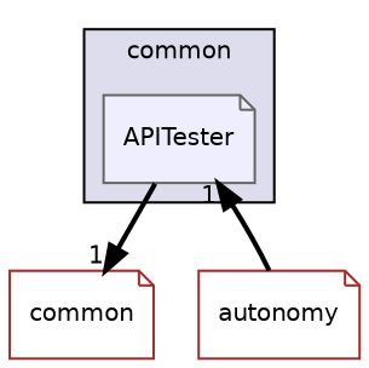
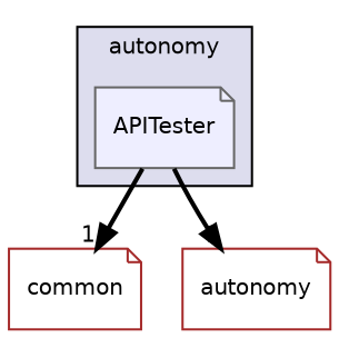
  digraph {
    compound=true
    node [color=brown fontname=Helvetica fontsize=10 shape=note]
    edge [headlabel=1 labeldistance=1.5 labelfontname=Helvetica labelfontsize=10 style=bold]
    n1 [color=gray40 fillcolor="#eeeeff" label=APITester pencolor=black style=filled]
    n2 [label=common]
    n3 [label=autonomy]
    subgraph cluster_1 {
      bgcolor="#ddddee"
      fontname=Helvetica
      fontsize=10
-     label=common
+     label=autonomy
      pencolor=black
      n1
    }
    n1 -> n2
-   n3 -> n1
+   n1 -> n3
  }
